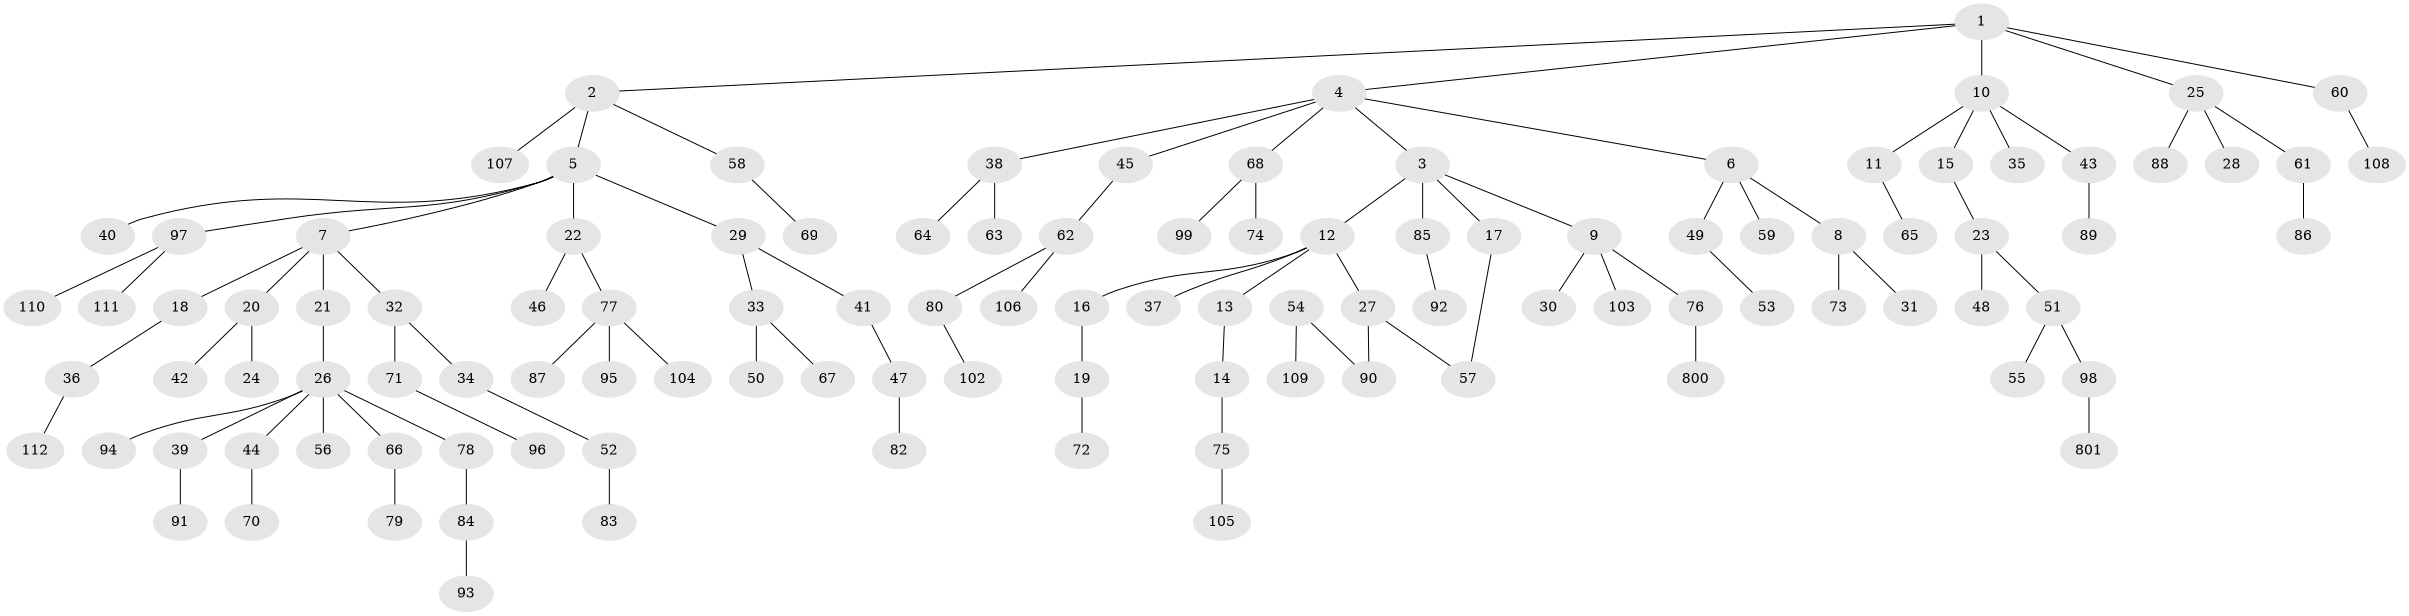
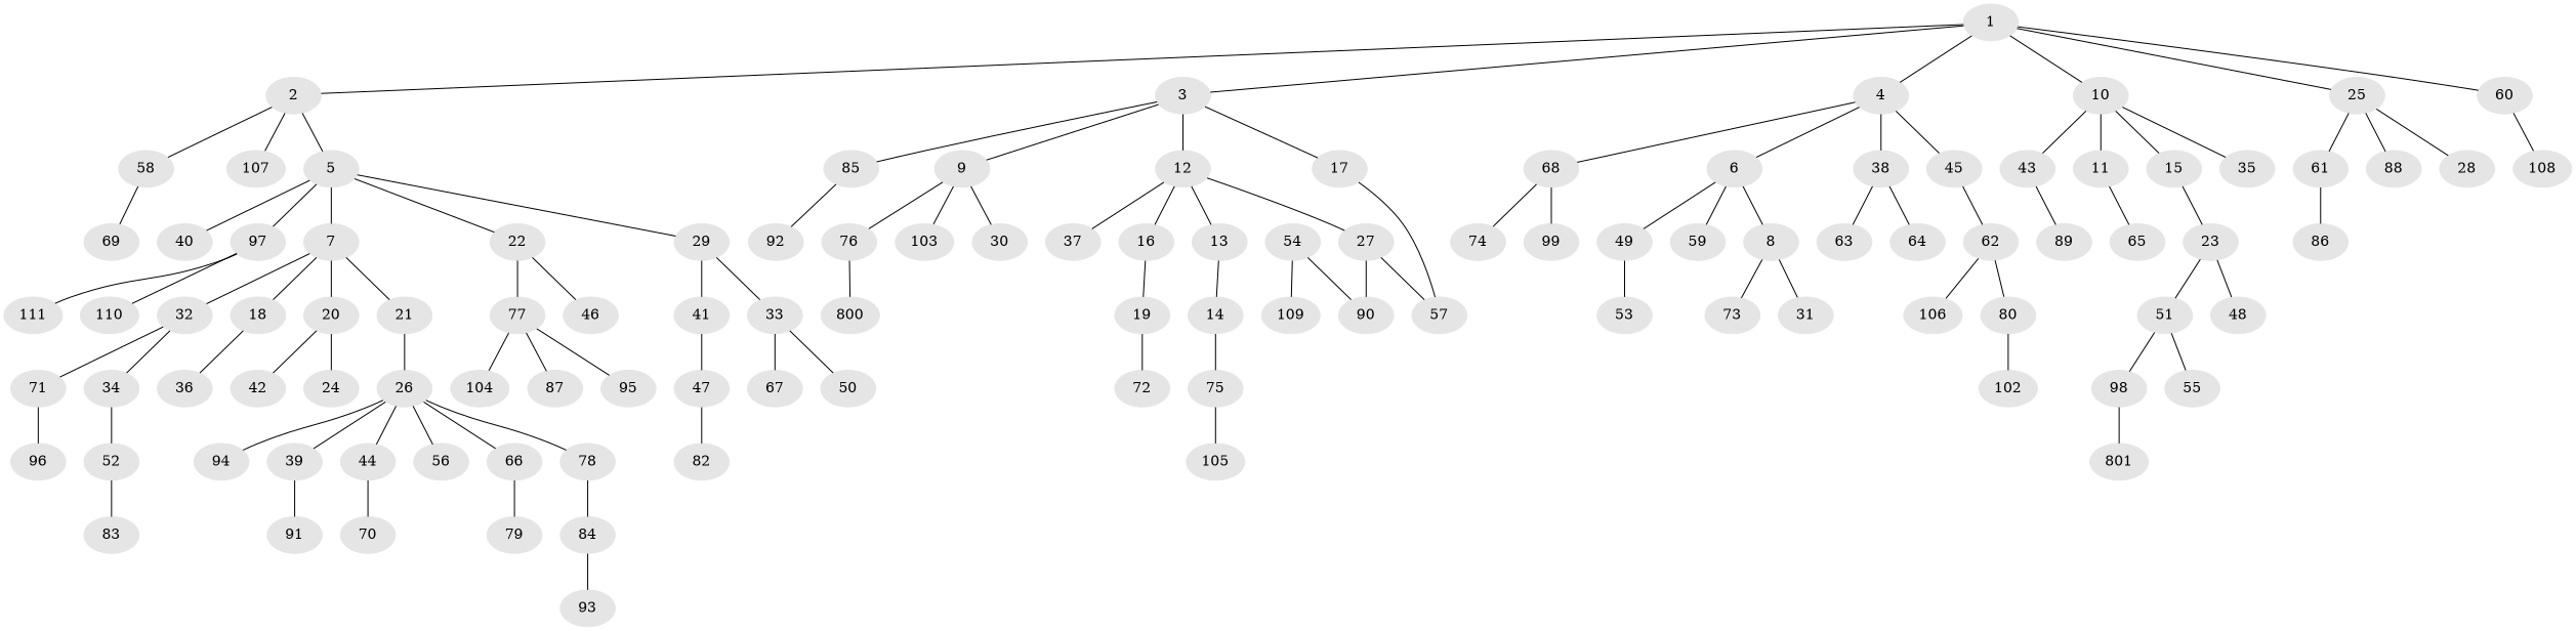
  graph {
    node [color=gray90 style=filled]
    1
    2
    3
    4
    10
    25
    60
    5
    58
    107
    9
    12
    17
    85
    6
    38
    45
    68
    11
    15
    35
    43
    28
    61
    88
    108
    7
    22
    29
    40
    97
    69
    30
    76
    103
    13
    16
    27
    37
    57
    92
    8
    49
    59
    63
    64
    62
    74
    99
    18
    20
    21
    32
    46
    77
    33
    41
    110
    111
    31
    73
    53
    36
    24
    42
    26
    34
    71
    n69 [label=800]
    65
    23
    89
    14
    19
    90
    75
    105
    48
    51
    72
-   112
    39
    44
    56
    66
    78
    94
    87
    95
    104
    55
    98
    86
    91
    70
    79
    84
    54
    109
    50
    67
    47
    52
    96
    83
    82
    80
    106
    n109 [label=801]
    102
    93
    1 -- 2
-   4 -- 3
+   1 -- 3
    1 -- 4
    1 -- 10
    1 -- 25
    1 -- 60
    2 -- 5
    2 -- 58
    2 -- 107
    3 -- 9
    3 -- 12
    3 -- 17
    3 -- 85
    4 -- 6
    4 -- 38
    4 -- 45
    4 -- 68
    10 -- 11
    10 -- 15
    10 -- 35
    10 -- 43
    25 -- 28
    25 -- 61
    25 -- 88
    60 -- 108
    5 -- 7
    5 -- 22
    5 -- 29
    5 -- 40
    5 -- 97
    58 -- 69
    9 -- 30
    9 -- 76
    9 -- 103
    12 -- 13
    12 -- 16
    12 -- 27
    12 -- 37
    17 -- 57
    85 -- 92
    6 -- 8
    6 -- 49
    6 -- 59
    38 -- 63
    38 -- 64
    45 -- 62
    68 -- 74
    68 -- 99
    11 -- 65
    15 -- 23
    43 -- 89
    61 -- 86
    7 -- 18
    7 -- 20
    7 -- 21
    7 -- 32
    22 -- 46
    22 -- 77
    29 -- 33
    29 -- 41
    97 -- 110
    97 -- 111
    76 -- n69
    13 -- 14
    16 -- 19
    27 -- 57
    27 -- 90
    8 -- 31
    8 -- 73
    49 -- 53
    62 -- 80
    62 -- 106
    18 -- 36
    20 -- 24
    20 -- 42
    21 -- 26
    32 -- 34
    32 -- 71
    77 -- 87
    77 -- 95
    77 -- 104
    33 -- 50
    33 -- 67
    41 -- 47
-   36 -- 112
    26 -- 39
    26 -- 44
    26 -- 56
    26 -- 66
    26 -- 78
    26 -- 94
    34 -- 52
    71 -- 96
    23 -- 48
    23 -- 51
    14 -- 75
    19 -- 72
    75 -- 105
    51 -- 55
    51 -- 98
    39 -- 91
    44 -- 70
    66 -- 79
    78 -- 84
    98 -- n109
    84 -- 93
    54 -- 90
    54 -- 109
    47 -- 82
    52 -- 83
    80 -- 102
  }
